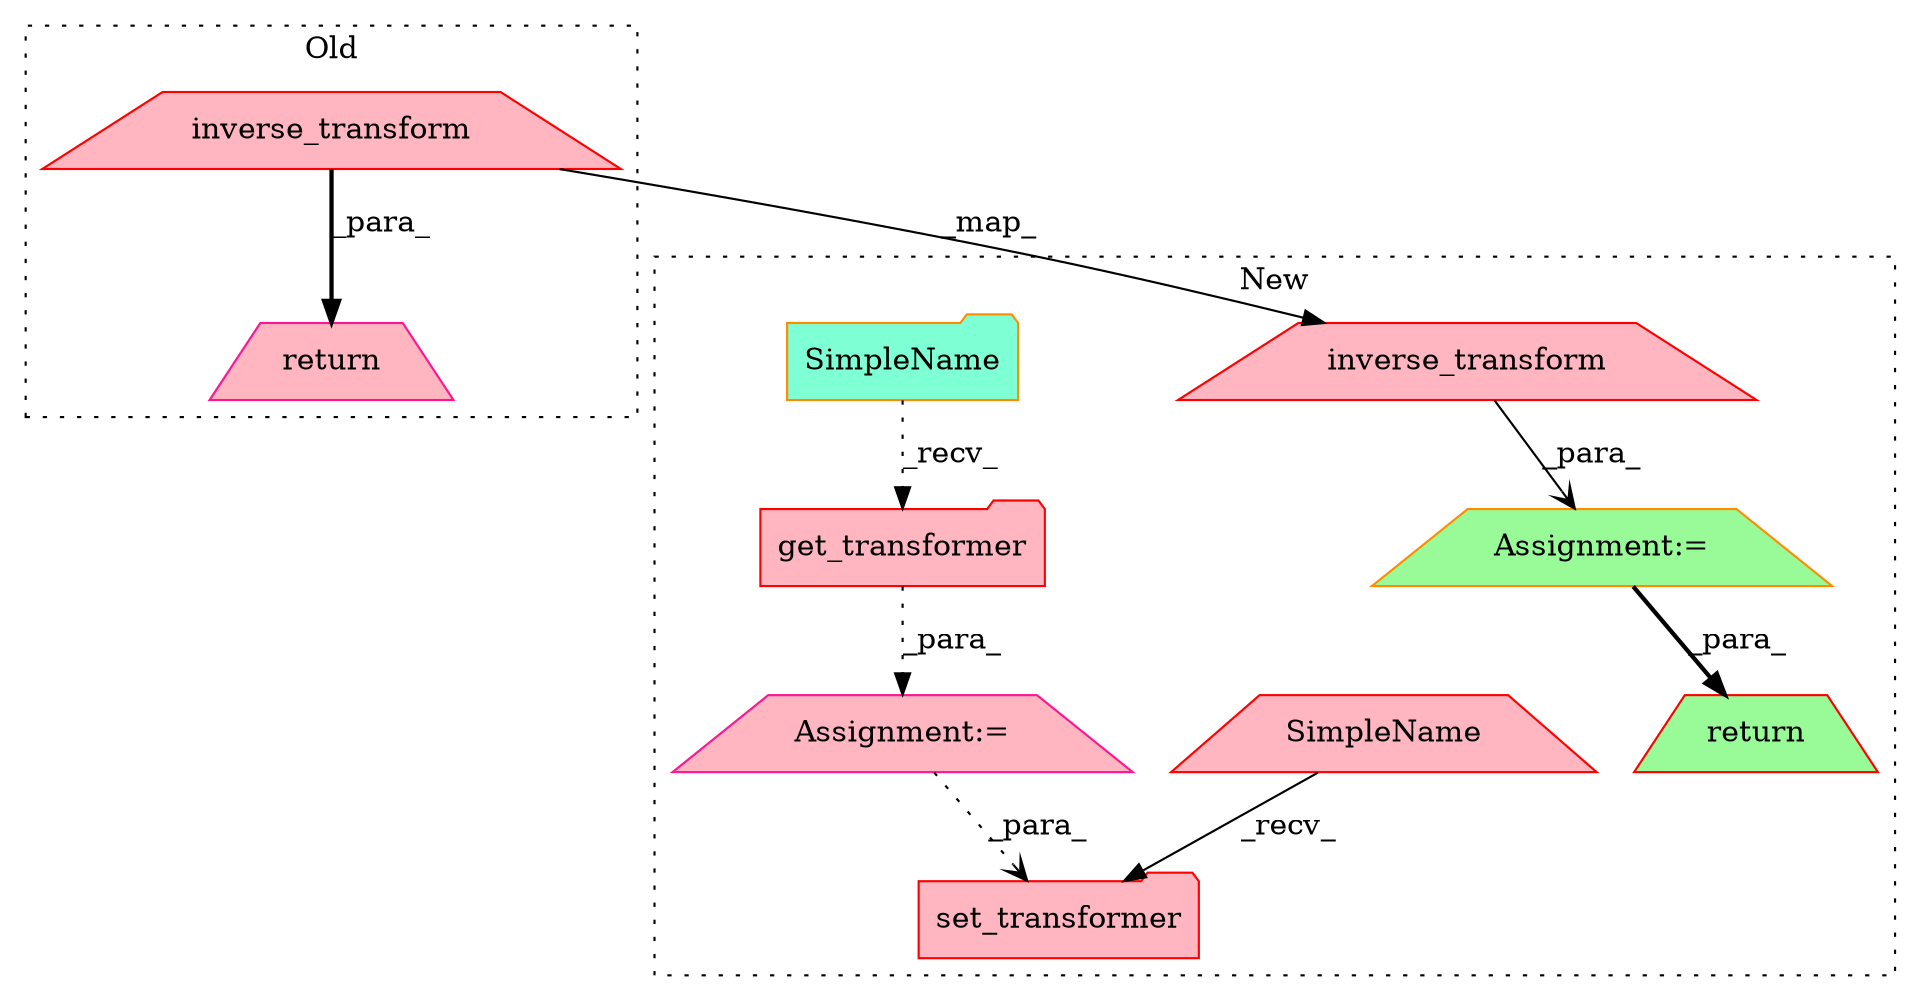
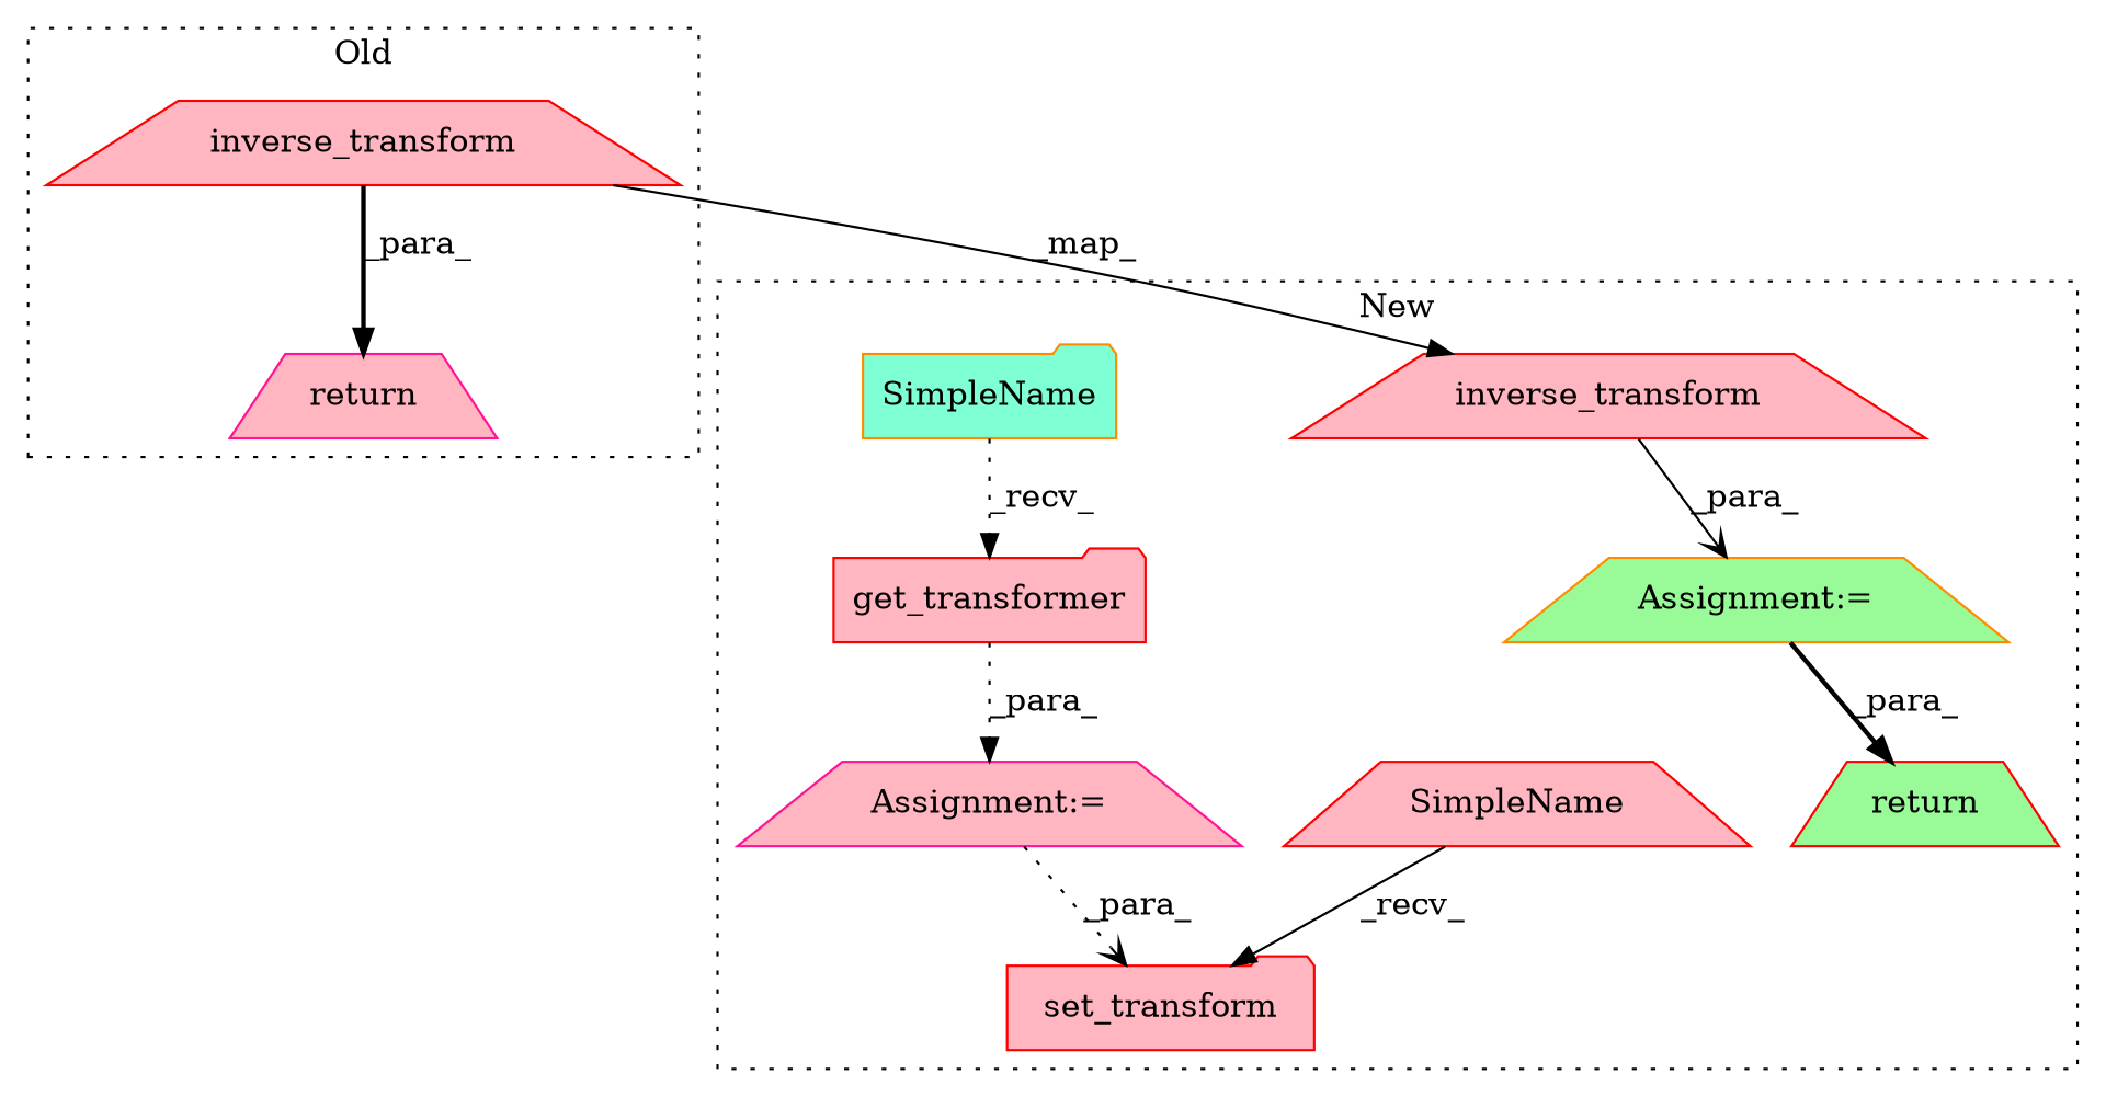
  digraph {
    node [a=32 l=7 shape=trapezium style=filled fillcolor=lightpink color=red]
    edge [style=solid arrowhead=normal]
    n1 [a=41 label=return s=4717 color=deeppink]
    n2 [l="18,1" label=inverse_transform s="4730,4777"]
    n3 [l=17 label=get_transformer s=4289 shape=folder]
    n4 [l="18,1" label=inverse_transform s="4787,4834"]
-   n5 [l="16,1" label=set_transformer s="4887,4914" shape=folder]
+   n5 [l="16,1" label=set_transform s="4887,4914" shape=folder]
    n6 [a=7 l=1 label="Assignment:=" s=4282 color=deeppink]
    n7 [a=7 l=1 label="Assignment:=" s=4848 fillcolor=palegreen color=darkorange]
    n8 [a=41 label=return s=4921 fillcolor=palegreen]
    n9 [a=42 l=5 label=SimpleName s=4881]
    n10 [a=42 l=5 label=SimpleName s=4283 shape=folder fillcolor=aquamarine color=darkorange]
    subgraph cluster_1 {
      label=Old
      style=dotted
      n1
      n2
    }
    subgraph cluster_2 {
      label=New
      style=dotted
      n3
      n4
      n5
      n6
      n7
      n8
      n9
      n10
    }
    n2 -> n1 [label=_para_ style=bold]
    n2 -> n4 [label=_map_]
    n3 -> n6 [label=_para_ style=dotted]
    n4 -> n7 [label=_para_ arrowhead=vee]
    n6 -> n5 [label=_para_ style=dotted arrowhead=vee]
    n7 -> n8 [label=_para_ style=bold]
    n9 -> n5 [label=_recv_]
    n10 -> n3 [label=_recv_ style=dotted]
  }
